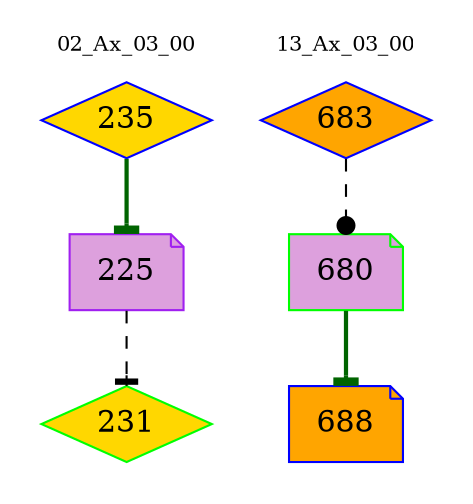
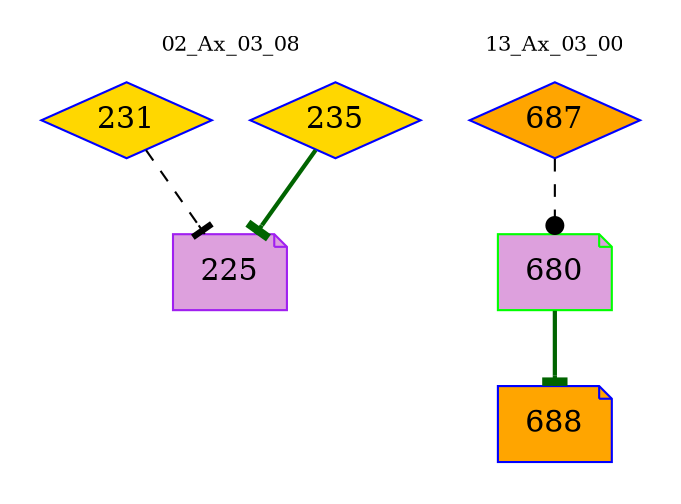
  digraph {
    node [color=blue fillcolor=gold shape=diamond style=filled]
    edge [arrowhead=tee color=darkgreen style=bold]
    n1 [label=235]
-   n2 [color=green label=231]
+   n2 [label=231]
    n3 [color=purple fillcolor=plum label=225 shape=note]
-   n4 [fillcolor=orange label=683]
+   n4 [fillcolor=orange label=687]
    n5 [color=green fillcolor=plum label=680 shape=note]
    n6 [fillcolor=orange label=688 shape=note]
    subgraph cluster_1 {
      color=white
      fontsize=10
-     label="02_Ax_03_00"
+     label="02_Ax_03_08"
      n1
      n2
      n3
    }
    subgraph cluster_2 {
      color=white
      fontsize=10
      label="13_Ax_03_00"
      n4
      n5
      n6
    }
    n1 -> n3
-   n3 -> n2 [color=black style=dashed]
+   n2 -> n3 [color=black style=dashed]
    n4 -> n5 [arrowhead=dot color=black style=dashed]
    n5 -> n6
  }
